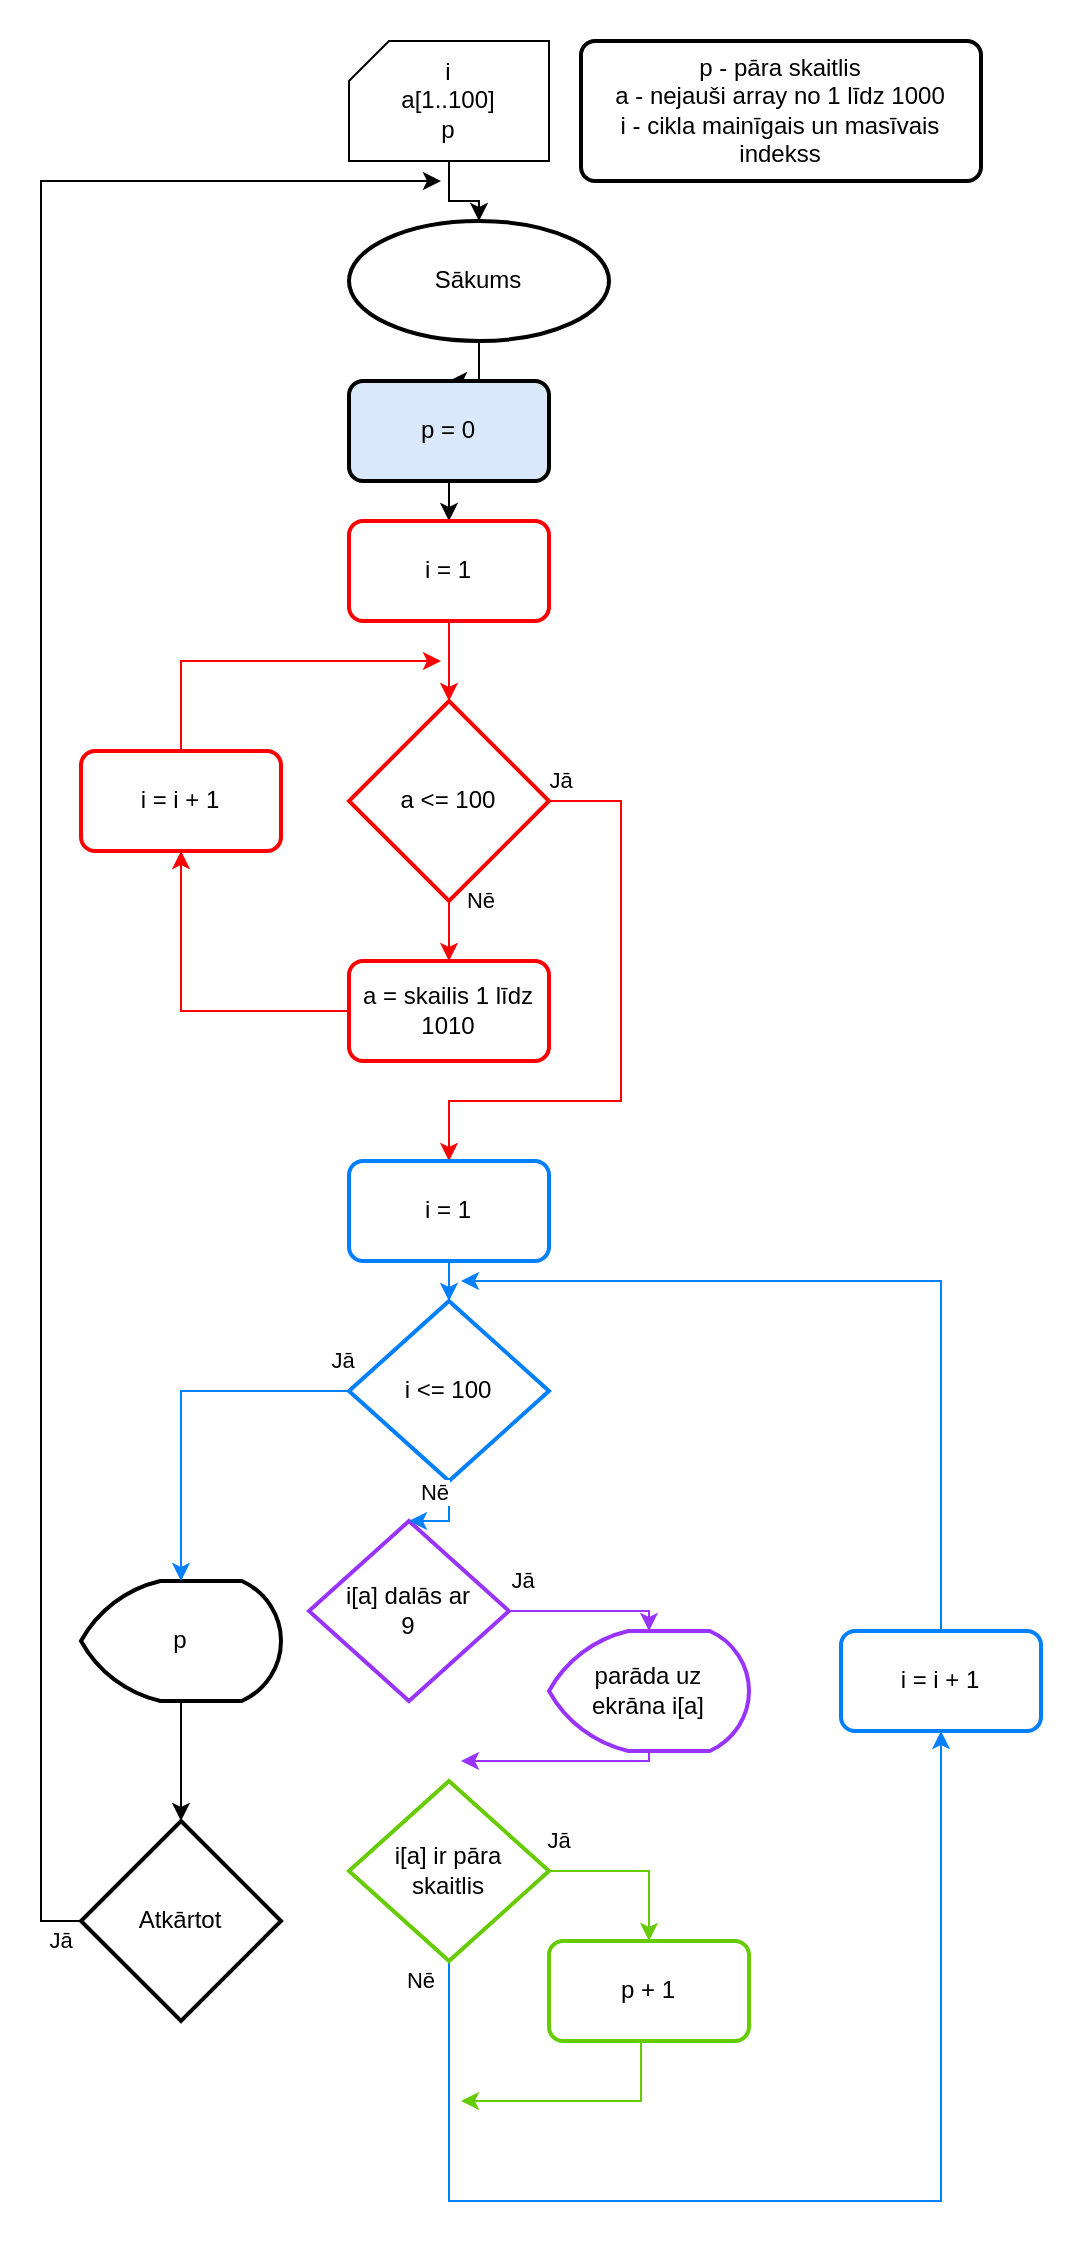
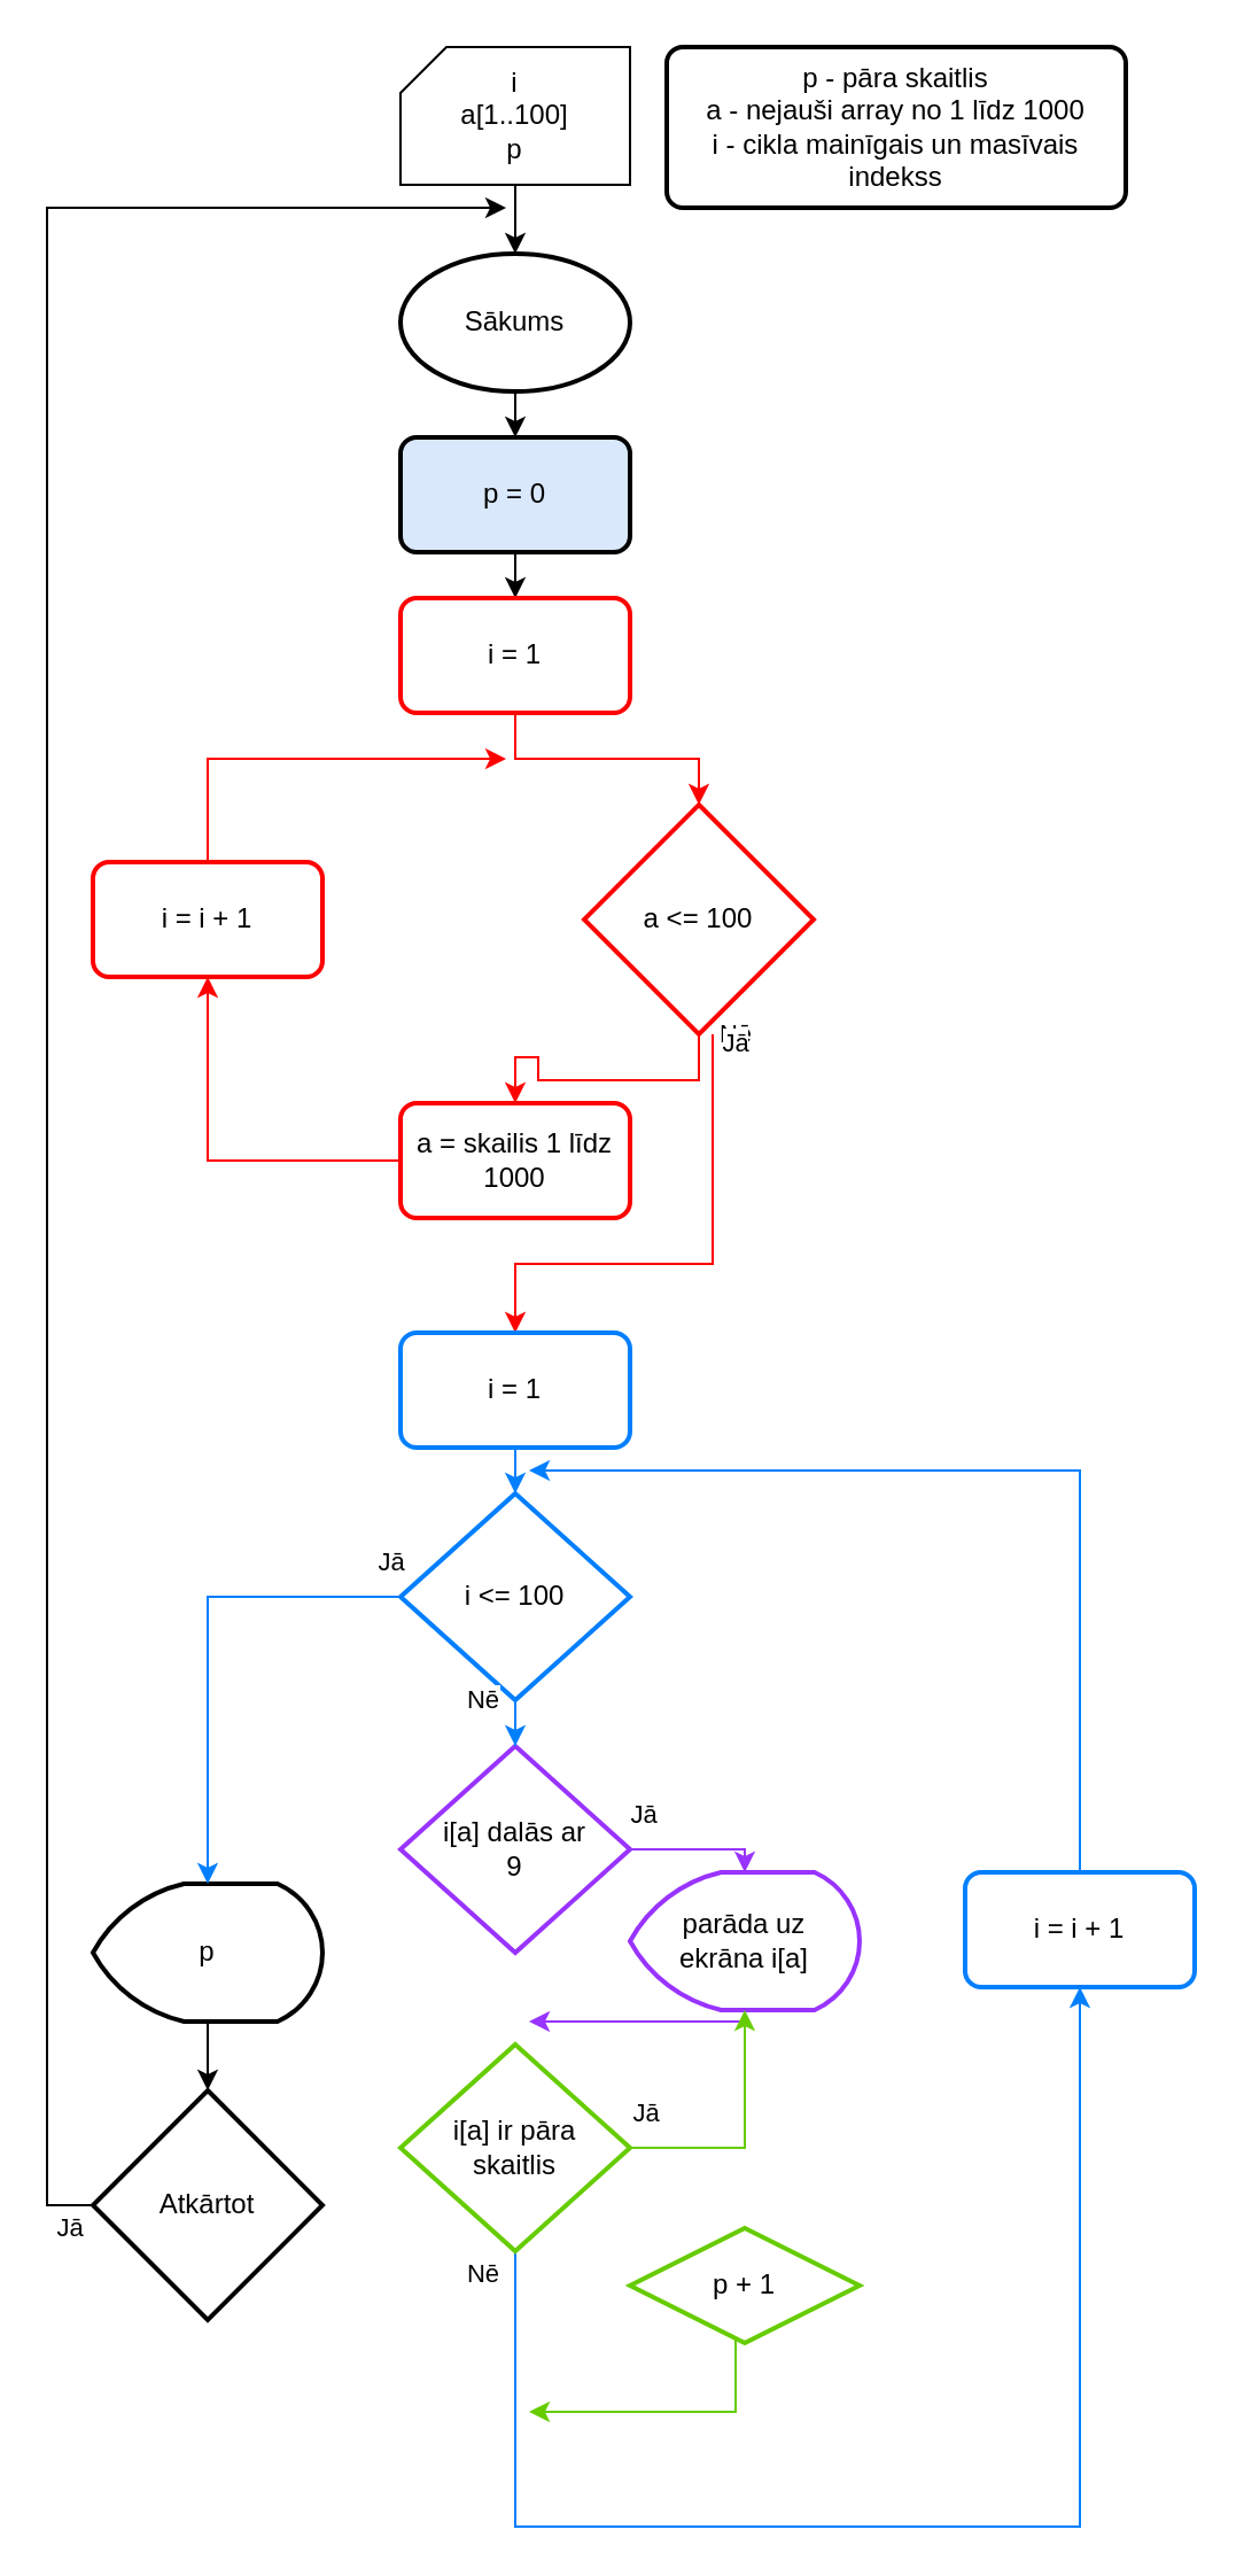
  <mxCell id="0" />
  <mxCell id="1" parent="0" />
  <mxCell id="2" value="i&lt;br&gt;a[1..100]&lt;br&gt;p" style="verticalLabelPosition=middle;verticalAlign=middle;html=1;shape=card;whiteSpace=wrap;size=20;arcSize=12;labelPosition=center;align=center;" parent="1" vertex="1"><mxGeometry x="174" y="20" width="100" height="60" as="geometry" /></mxCell>
  <mxCell id="3" style="edgeStyle=orthogonalEdgeStyle;rounded=0;orthogonalLoop=1;jettySize=auto;html=1;entryX=0.5;entryY=0;entryDx=0;entryDy=0;" parent="1" source="4" target="6" edge="1"><mxGeometry relative="1" as="geometry" /></mxCell>
- <mxCell id="4" value="Sākums" style="strokeWidth=2;html=1;shape=mxgraph.flowchart.start_1;whiteSpace=wrap;" parent="1" vertex="1"><mxGeometry x="174" y="110" width="130" height="60" as="geometry" /></mxCell>
+ <mxCell id="4" value="Sākums" style="strokeWidth=2;html=1;shape=mxgraph.flowchart.start_1;whiteSpace=wrap;" parent="1" vertex="1"><mxGeometry x="174" y="110" width="100" height="60" as="geometry" /></mxCell>
  <mxCell id="5" style="edgeStyle=orthogonalEdgeStyle;rounded=0;orthogonalLoop=1;jettySize=auto;html=1;entryX=0.5;entryY=0;entryDx=0;entryDy=0;" parent="1" source="6" target="7" edge="1"><mxGeometry relative="1" as="geometry" /></mxCell>
  <mxCell id="6" value="p = 0" style="rounded=1;whiteSpace=wrap;html=1;absoluteArcSize=1;arcSize=14;strokeWidth=2;fillColor=#dae8fc;" parent="1" vertex="1"><mxGeometry x="174" y="190" width="100" height="50" as="geometry" /></mxCell>
  <mxCell id="7" value="i = 1" style="rounded=1;whiteSpace=wrap;html=1;absoluteArcSize=1;arcSize=14;strokeWidth=2;strokeColor=#FF0000;" parent="1" vertex="1"><mxGeometry x="174" y="260" width="100" height="50" as="geometry" /></mxCell>
  <mxCell id="8" value="Nē" style="edgeStyle=orthogonalEdgeStyle;rounded=0;orthogonalLoop=1;jettySize=auto;html=1;entryX=0.5;entryY=0;entryDx=0;entryDy=0;strokeColor=#FF0000;" parent="1" source="10" target="13" edge="1"><mxGeometry x="-1" y="16" relative="1" as="geometry"><mxPoint as="offset" /></mxGeometry></mxCell>
  <mxCell id="9" value="Jā" style="edgeStyle=orthogonalEdgeStyle;rounded=0;orthogonalLoop=1;jettySize=auto;html=1;entryX=0.5;entryY=0;entryDx=0;entryDy=0;strokeColor=#FF0000;" parent="1" source="10" target="16" edge="1"><mxGeometry x="-0.96" y="10" relative="1" as="geometry"><mxPoint x="224" y="600" as="targetPoint" /><Array as="points"><mxPoint x="310" y="400" /><mxPoint x="310" y="550" /><mxPoint x="224" y="550" /></Array><mxPoint as="offset" /></mxGeometry></mxCell>
- <mxCell id="10" value="a &amp;lt;= 100" style="strokeWidth=2;html=1;shape=mxgraph.flowchart.decision;whiteSpace=wrap;strokeColor=#FF0000;" parent="1" vertex="1"><mxGeometry x="174" y="350" width="100" height="100" as="geometry" /></mxCell>
+ <mxCell id="10" value="a &amp;lt;= 100" style="strokeWidth=2;html=1;shape=mxgraph.flowchart.decision;whiteSpace=wrap;strokeColor=#FF0000;" parent="1" vertex="1"><mxGeometry x="254" y="350" width="100" height="100" as="geometry" /></mxCell>
  <mxCell id="11" style="edgeStyle=orthogonalEdgeStyle;rounded=0;orthogonalLoop=1;jettySize=auto;html=1;entryX=0.5;entryY=0;entryDx=0;entryDy=0;entryPerimeter=0;strokeColor=#FF0000;" parent="1" source="7" target="10" edge="1"><mxGeometry relative="1" as="geometry" /></mxCell>
  <mxCell id="12" style="edgeStyle=orthogonalEdgeStyle;rounded=0;orthogonalLoop=1;jettySize=auto;html=1;entryX=0.5;entryY=1;entryDx=0;entryDy=0;strokeColor=#FF0000;" parent="1" source="13" target="15" edge="1"><mxGeometry relative="1" as="geometry" /></mxCell>
- <mxCell id="13" value="a = skailis 1 līdz 1010" style="rounded=1;whiteSpace=wrap;html=1;absoluteArcSize=1;arcSize=14;strokeWidth=2;strokeColor=#FF0000;" parent="1" vertex="1"><mxGeometry x="174" y="480" width="100" height="50" as="geometry" /></mxCell>
+ <mxCell id="13" value="a = skailis 1 līdz 1000" style="rounded=1;whiteSpace=wrap;html=1;absoluteArcSize=1;arcSize=14;strokeWidth=2;strokeColor=#FF0000;" parent="1" vertex="1"><mxGeometry x="174" y="480" width="100" height="50" as="geometry" /></mxCell>
  <mxCell id="14" style="edgeStyle=orthogonalEdgeStyle;rounded=0;orthogonalLoop=1;jettySize=auto;html=1;strokeColor=#FF0000;" parent="1" source="15" edge="1"><mxGeometry relative="1" as="geometry"><mxPoint x="220" y="330" as="targetPoint" /><Array as="points"><mxPoint x="90" y="330" /><mxPoint x="220" y="330" /></Array></mxGeometry></mxCell>
  <mxCell id="15" value="i = i + 1" style="rounded=1;whiteSpace=wrap;html=1;absoluteArcSize=1;arcSize=14;strokeWidth=2;strokeColor=#FF0000;" parent="1" vertex="1"><mxGeometry x="40" y="375" width="100" height="50" as="geometry" /></mxCell>
  <mxCell id="16" value="i = 1" style="rounded=1;whiteSpace=wrap;html=1;absoluteArcSize=1;arcSize=14;strokeWidth=2;strokeColor=#007FFF;" parent="1" vertex="1"><mxGeometry x="174" y="580" width="100" height="50" as="geometry" /></mxCell>
  <mxCell id="17" style="edgeStyle=orthogonalEdgeStyle;rounded=0;orthogonalLoop=1;jettySize=auto;html=1;entryX=0.5;entryY=0;entryDx=0;entryDy=0;entryPerimeter=0;" parent="1" source="2" target="4" edge="1"><mxGeometry relative="1" as="geometry" /></mxCell>
  <mxCell id="18" value="i &amp;lt;= 100" style="strokeWidth=2;html=1;shape=mxgraph.flowchart.decision;whiteSpace=wrap;strokeColor=#007FFF;" parent="1" vertex="1"><mxGeometry x="174" y="650" width="100" height="90" as="geometry" /></mxCell>
  <mxCell id="19" style="edgeStyle=orthogonalEdgeStyle;rounded=0;orthogonalLoop=1;jettySize=auto;html=1;exitX=0.5;exitY=1;exitDx=0;exitDy=0;entryX=0.5;entryY=0;entryDx=0;entryDy=0;entryPerimeter=0;strokeColor=#007FFF;" parent="1" source="16" target="18" edge="1"><mxGeometry relative="1" as="geometry" /></mxCell>
- <mxCell id="20" value="i[a] dalās ar&lt;br&gt;9" style="strokeWidth=2;html=1;shape=mxgraph.flowchart.decision;whiteSpace=wrap;strokeColor=#9933FF;" parent="1" vertex="1"><mxGeometry x="154" y="760" width="100" height="90" as="geometry" /></mxCell>
- <mxCell id="21" value="p" style="strokeWidth=2;html=1;shape=mxgraph.flowchart.display;whiteSpace=wrap;" parent="1" vertex="1"><mxGeometry x="40" y="790" width="100" height="60" as="geometry" /></mxCell>
+ <mxCell id="20" value="i[a] dalās ar&lt;br&gt;9" style="strokeWidth=2;html=1;shape=mxgraph.flowchart.decision;whiteSpace=wrap;strokeColor=#9933FF;" parent="1" vertex="1"><mxGeometry x="174" y="760" width="100" height="90" as="geometry" /></mxCell>
+ <mxCell id="21" value="p" style="strokeWidth=2;html=1;shape=mxgraph.flowchart.display;whiteSpace=wrap;" parent="1" vertex="1"><mxGeometry x="40" y="820" width="100" height="60" as="geometry" /></mxCell>
  <mxCell id="22" value="Jā" style="edgeStyle=orthogonalEdgeStyle;rounded=0;orthogonalLoop=1;jettySize=auto;html=1;exitX=0;exitY=0.5;exitDx=0;exitDy=0;exitPerimeter=0;" parent="1" source="23" edge="1"><mxGeometry x="-0.982" y="10" relative="1" as="geometry"><mxPoint x="220" y="90" as="targetPoint" /><Array as="points"><mxPoint x="20" y="960" /><mxPoint x="20" y="90" /></Array><mxPoint as="offset" /></mxGeometry></mxCell>
  <mxCell id="23" value="Atkārtot" style="strokeWidth=2;html=1;shape=mxgraph.flowchart.decision;whiteSpace=wrap;" parent="1" vertex="1"><mxGeometry x="40" y="910" width="100" height="100" as="geometry" /></mxCell>
  <mxCell id="24" style="edgeStyle=orthogonalEdgeStyle;rounded=0;orthogonalLoop=1;jettySize=auto;html=1;entryX=0.5;entryY=0;entryDx=0;entryDy=0;entryPerimeter=0;" parent="1" source="21" target="23" edge="1"><mxGeometry relative="1" as="geometry" /></mxCell>
  <mxCell id="25" value="Jā" style="edgeStyle=orthogonalEdgeStyle;rounded=0;orthogonalLoop=1;jettySize=auto;html=1;entryX=0.5;entryY=0;entryDx=0;entryDy=0;entryPerimeter=0;strokeColor=#007FFF;" parent="1" source="18" target="21" edge="1"><mxGeometry x="-0.964" y="-15" relative="1" as="geometry"><mxPoint as="offset" /></mxGeometry></mxCell>
  <mxCell id="26" style="edgeStyle=orthogonalEdgeStyle;rounded=0;orthogonalLoop=1;jettySize=auto;html=1;strokeColor=#9933FF;exitX=0.5;exitY=1;exitDx=0;exitDy=0;exitPerimeter=0;" parent="1" source="27" edge="1"><mxGeometry relative="1" as="geometry"><mxPoint x="230" y="880" as="targetPoint" /><Array as="points"><mxPoint x="290" y="880" /><mxPoint x="290" y="880" /></Array></mxGeometry></mxCell>
  <mxCell id="27" value="parāda uz &lt;br&gt;ekrāna i[a]" style="strokeWidth=2;html=1;shape=mxgraph.flowchart.display;whiteSpace=wrap;strokeColor=#9933FF;" parent="1" vertex="1"><mxGeometry x="274" y="815" width="100" height="60" as="geometry" /></mxCell>
  <mxCell id="28" value="Nē" style="edgeStyle=orthogonalEdgeStyle;rounded=0;orthogonalLoop=1;jettySize=auto;html=1;entryX=0.5;entryY=0;entryDx=0;entryDy=0;entryPerimeter=0;strokeColor=#007FFF;" parent="1" source="18" target="20" edge="1"><mxGeometry x="0.333" y="-14" relative="1" as="geometry"><mxPoint as="offset" /></mxGeometry></mxCell>
  <mxCell id="29" style="edgeStyle=orthogonalEdgeStyle;rounded=0;orthogonalLoop=1;jettySize=auto;html=1;strokeColor=#66CC00;" parent="1" source="30" edge="1"><mxGeometry relative="1" as="geometry"><mxPoint x="230" y="1050" as="targetPoint" /><Array as="points"><mxPoint x="320" y="1050" /></Array></mxGeometry></mxCell>
- <mxCell id="30" value="p + 1" style="rounded=1;whiteSpace=wrap;html=1;absoluteArcSize=1;arcSize=14;strokeWidth=2;strokeColor=#66CC00;" parent="1" vertex="1"><mxGeometry x="274" y="970" width="100" height="50" as="geometry" /></mxCell>
+ <mxCell id="30" value="p + 1" style="rhombus;whiteSpace=wrap;html=1;absoluteArcSize=1;arcSize=14;strokeWidth=2;strokeColor=#66CC00;" parent="1" vertex="1"><mxGeometry x="274" y="970" width="100" height="50" as="geometry" /></mxCell>
  <mxCell id="31" value="Jā" style="edgeStyle=orthogonalEdgeStyle;rounded=0;orthogonalLoop=1;jettySize=auto;html=1;entryX=0.5;entryY=0;entryDx=0;entryDy=0;entryPerimeter=0;strokeColor=#9933FF;exitX=1;exitY=0.5;exitDx=0;exitDy=0;exitPerimeter=0;" parent="1" source="20" target="27" edge="1"><mxGeometry x="-0.816" y="15" relative="1" as="geometry"><Array as="points"><mxPoint x="324" y="805" /></Array><mxPoint as="offset" /></mxGeometry></mxCell>
- <mxCell id="32" value="Jā" style="edgeStyle=orthogonalEdgeStyle;rounded=0;orthogonalLoop=1;jettySize=auto;html=1;exitX=1;exitY=0.5;exitDx=0;exitDy=0;exitPerimeter=0;entryX=0.5;entryY=0;entryDx=0;entryDy=0;strokeColor=#66CC00;" parent="1" source="34" target="30" edge="1"><mxGeometry x="-0.874" y="15" relative="1" as="geometry"><mxPoint as="offset" /></mxGeometry></mxCell>
+ <mxCell id="32" value="Jā" style="edgeStyle=orthogonalEdgeStyle;rounded=0;orthogonalLoop=1;jettySize=auto;html=1;exitX=1;exitY=0.5;exitDx=0;exitDy=0;exitPerimeter=0;strokeColor=#66CC00;" parent="1" source="34" target="27" edge="1"><mxGeometry x="-0.874" y="15" relative="1" as="geometry"><mxPoint as="offset" /></mxGeometry></mxCell>
  <mxCell id="33" value="Nē" style="edgeStyle=orthogonalEdgeStyle;rounded=0;orthogonalLoop=1;jettySize=auto;html=1;entryX=0.5;entryY=1;entryDx=0;entryDy=0;strokeColor=#007FFF;" parent="1" source="34" target="36" edge="1"><mxGeometry x="-0.968" y="-14" relative="1" as="geometry"><Array as="points"><mxPoint x="224" y="1100" /><mxPoint x="470" y="1100" /></Array><mxPoint as="offset" /></mxGeometry></mxCell>
  <mxCell id="34" value="i[a] ir pāra&lt;br&gt;skaitlis" style="strokeWidth=2;html=1;shape=mxgraph.flowchart.decision;whiteSpace=wrap;strokeColor=#66CC00;" parent="1" vertex="1"><mxGeometry x="174" y="890" width="100" height="90" as="geometry" /></mxCell>
  <mxCell id="35" style="edgeStyle=orthogonalEdgeStyle;rounded=0;orthogonalLoop=1;jettySize=auto;html=1;strokeColor=#007FFF;" parent="1" source="36" edge="1"><mxGeometry relative="1" as="geometry"><mxPoint x="230" y="640" as="targetPoint" /><Array as="points"><mxPoint x="470" y="640" /></Array></mxGeometry></mxCell>
  <mxCell id="36" value="i = i + 1" style="rounded=1;whiteSpace=wrap;html=1;absoluteArcSize=1;arcSize=14;strokeWidth=2;strokeColor=#007FFF;" parent="1" vertex="1"><mxGeometry x="420" y="815" width="100" height="50" as="geometry" /></mxCell>
  <mxCell id="37" value="p - pāra skaitlis&lt;br&gt;a - nejauši array no 1 līdz 1000&lt;br&gt;i - cikla mainīgais un masīvais indekss" style="rounded=1;whiteSpace=wrap;html=1;absoluteArcSize=1;arcSize=14;strokeWidth=2;" parent="1" vertex="1"><mxGeometry x="290" y="20" width="200" height="70" as="geometry" /></mxCell>
